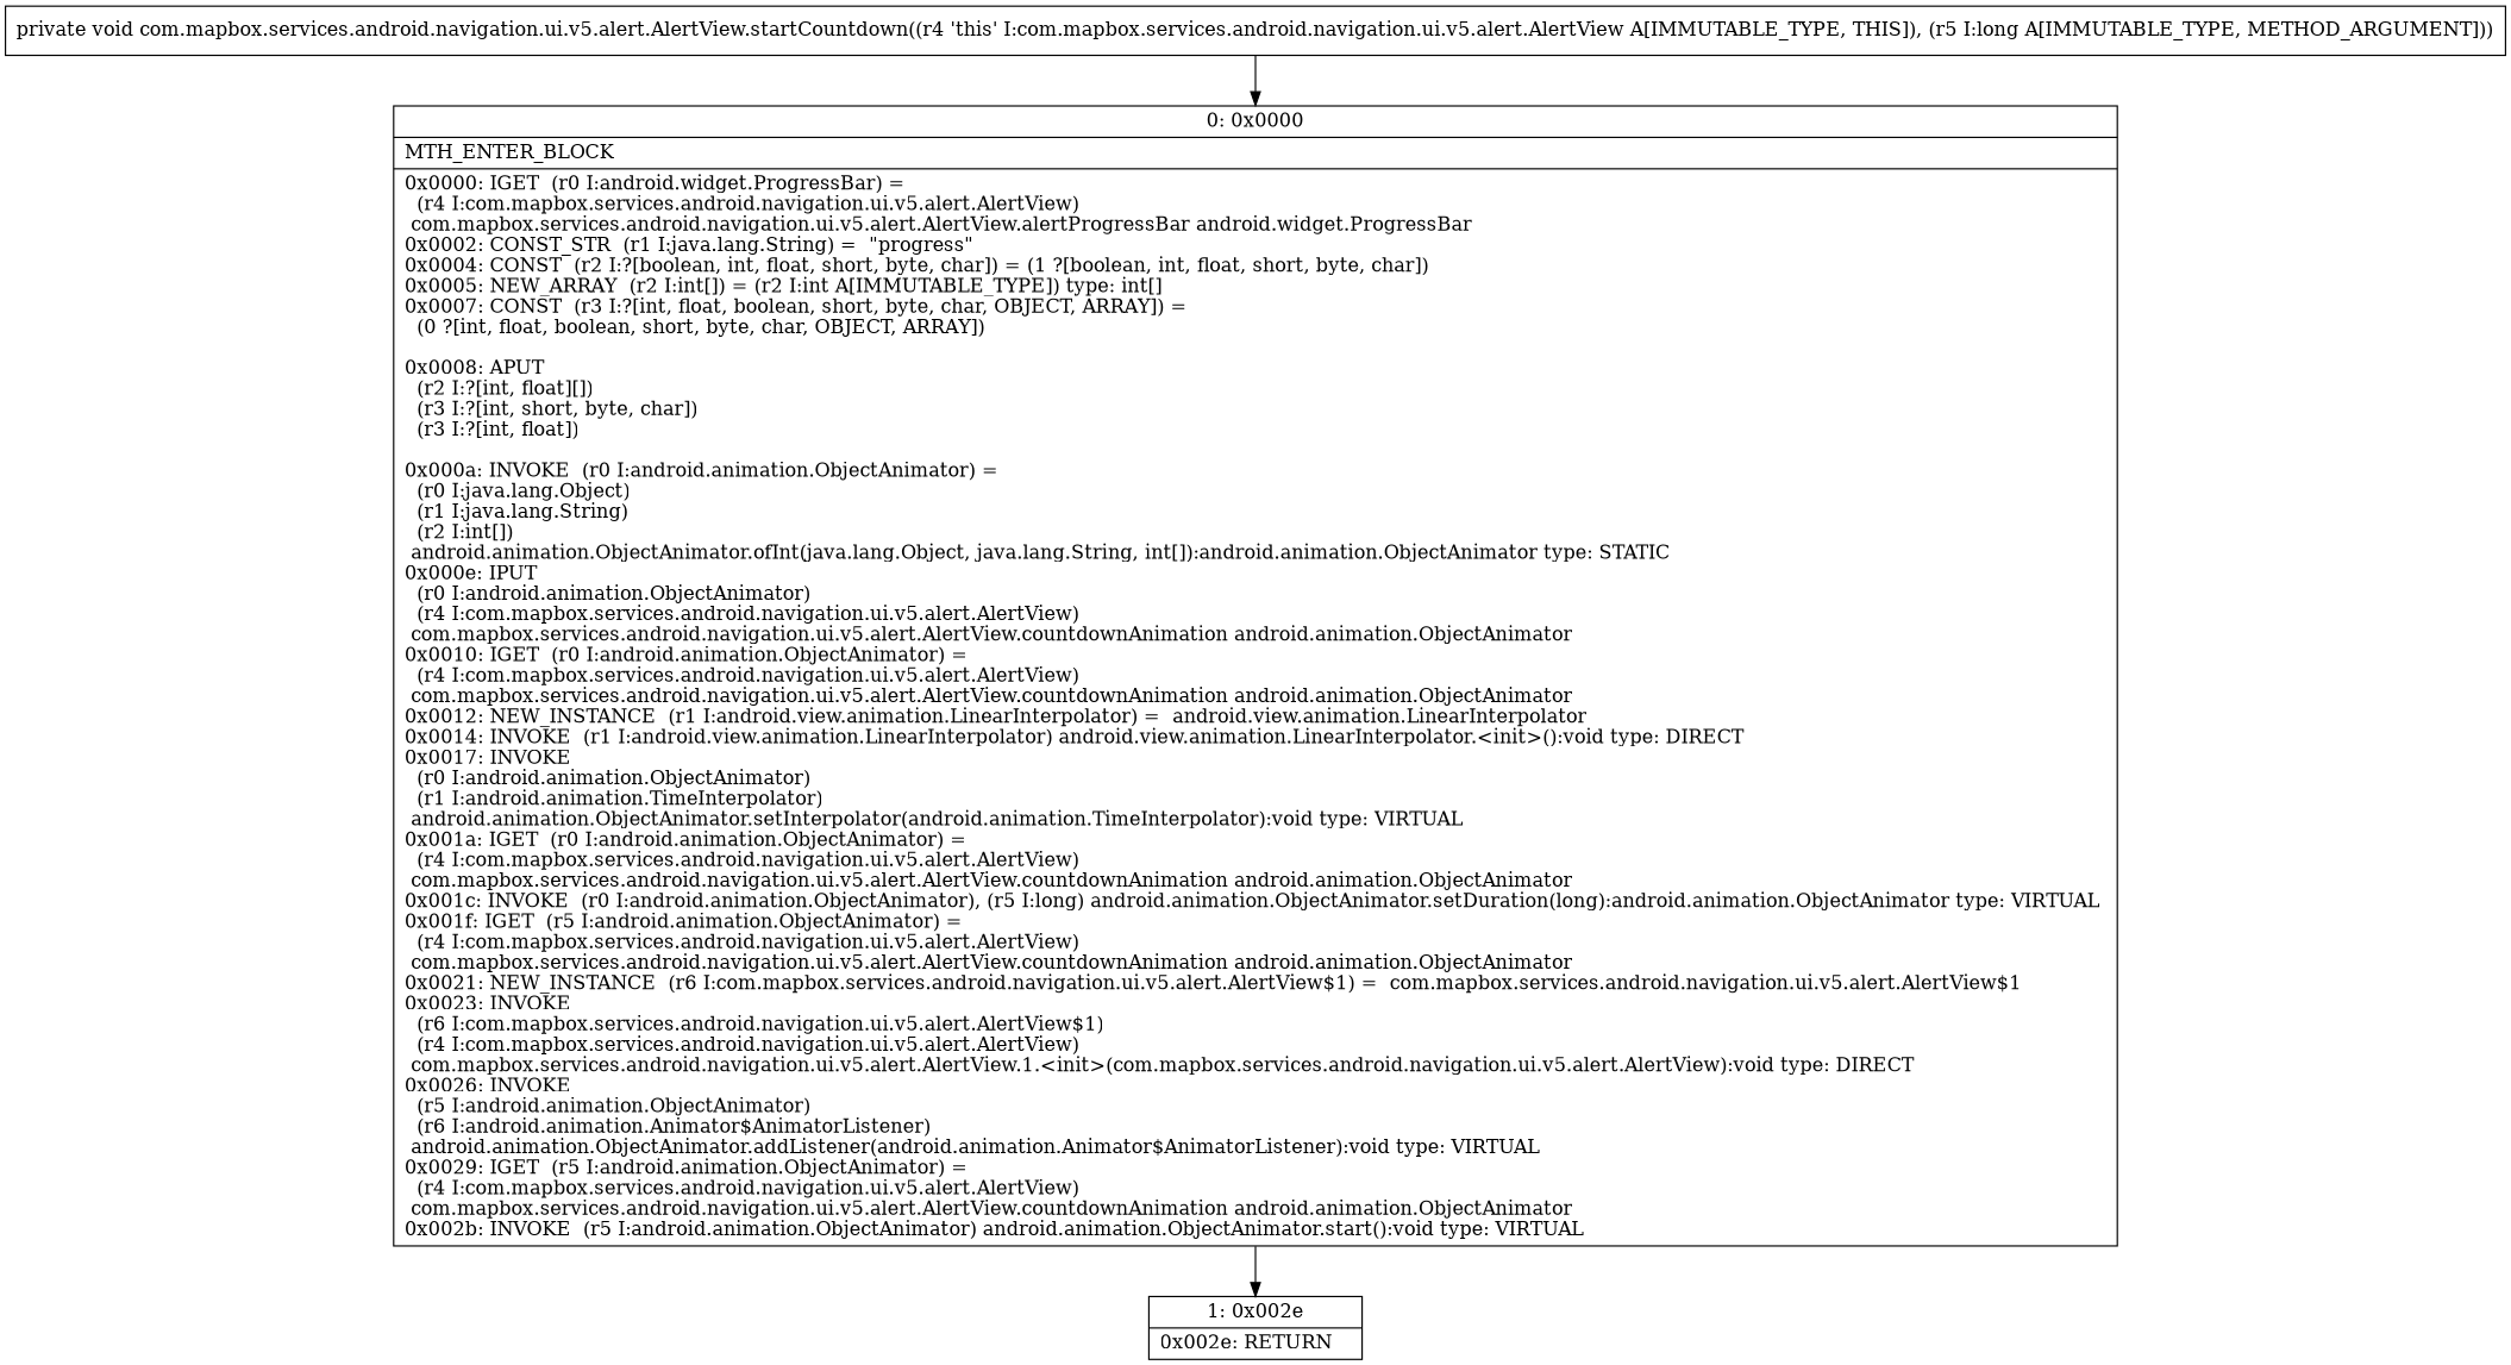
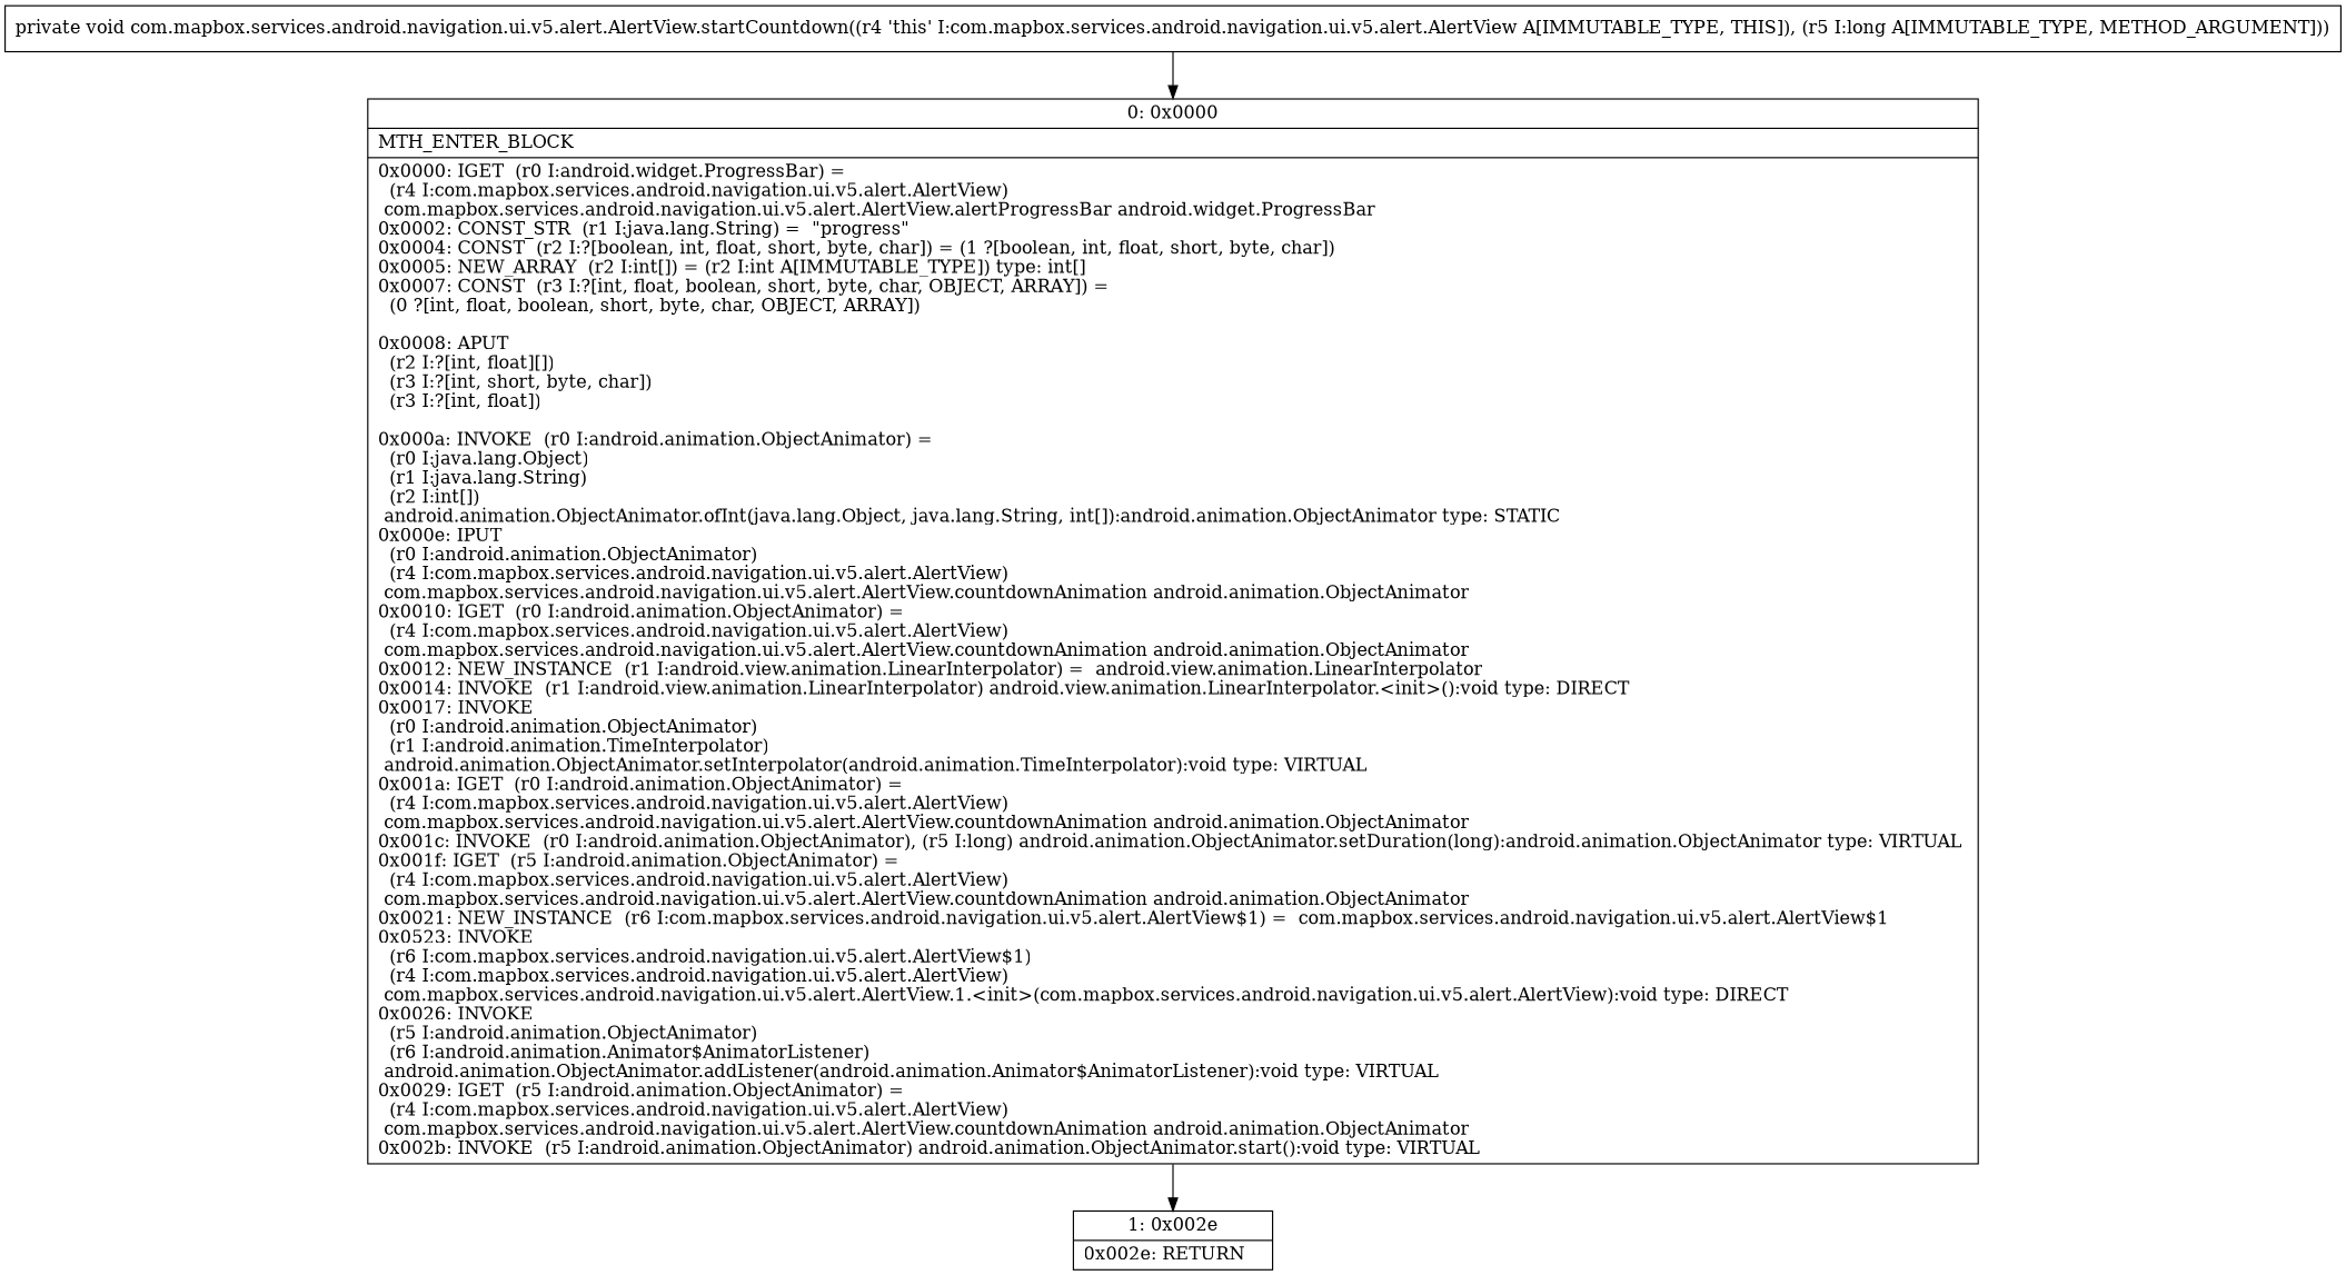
  digraph {
    node [shape=record]
-   n1 [label="{0\:\ 0x0000|MTH_ENTER_BLOCK\l|0x0000: IGET  (r0 I:android.widget.ProgressBar) = \l  (r4 I:com.mapbox.services.android.navigation.ui.v5.alert.AlertView)\l com.mapbox.services.android.navigation.ui.v5.alert.AlertView.alertProgressBar android.widget.ProgressBar \l0x0002: CONST_STR  (r1 I:java.lang.String) =  \"progress\" \l0x0004: CONST  (r2 I:?[boolean, int, float, short, byte, char]) = (1 ?[boolean, int, float, short, byte, char]) \l0x0005: NEW_ARRAY  (r2 I:int[]) = (r2 I:int A[IMMUTABLE_TYPE]) type: int[] \l0x0007: CONST  (r3 I:?[int, float, boolean, short, byte, char, OBJECT, ARRAY]) = \l  (0 ?[int, float, boolean, short, byte, char, OBJECT, ARRAY])\l \l0x0008: APUT  \l  (r2 I:?[int, float][])\l  (r3 I:?[int, short, byte, char])\l  (r3 I:?[int, float])\l \l0x000a: INVOKE  (r0 I:android.animation.ObjectAnimator) = \l  (r0 I:java.lang.Object)\l  (r1 I:java.lang.String)\l  (r2 I:int[])\l android.animation.ObjectAnimator.ofInt(java.lang.Object, java.lang.String, int[]):android.animation.ObjectAnimator type: STATIC \l0x000e: IPUT  \l  (r0 I:android.animation.ObjectAnimator)\l  (r4 I:com.mapbox.services.android.navigation.ui.v5.alert.AlertView)\l com.mapbox.services.android.navigation.ui.v5.alert.AlertView.countdownAnimation android.animation.ObjectAnimator \l0x0010: IGET  (r0 I:android.animation.ObjectAnimator) = \l  (r4 I:com.mapbox.services.android.navigation.ui.v5.alert.AlertView)\l com.mapbox.services.android.navigation.ui.v5.alert.AlertView.countdownAnimation android.animation.ObjectAnimator \l0x0012: NEW_INSTANCE  (r1 I:android.view.animation.LinearInterpolator) =  android.view.animation.LinearInterpolator \l0x0014: INVOKE  (r1 I:android.view.animation.LinearInterpolator) android.view.animation.LinearInterpolator.\<init\>():void type: DIRECT \l0x0017: INVOKE  \l  (r0 I:android.animation.ObjectAnimator)\l  (r1 I:android.animation.TimeInterpolator)\l android.animation.ObjectAnimator.setInterpolator(android.animation.TimeInterpolator):void type: VIRTUAL \l0x001a: IGET  (r0 I:android.animation.ObjectAnimator) = \l  (r4 I:com.mapbox.services.android.navigation.ui.v5.alert.AlertView)\l com.mapbox.services.android.navigation.ui.v5.alert.AlertView.countdownAnimation android.animation.ObjectAnimator \l0x001c: INVOKE  (r0 I:android.animation.ObjectAnimator), (r5 I:long) android.animation.ObjectAnimator.setDuration(long):android.animation.ObjectAnimator type: VIRTUAL \l0x001f: IGET  (r5 I:android.animation.ObjectAnimator) = \l  (r4 I:com.mapbox.services.android.navigation.ui.v5.alert.AlertView)\l com.mapbox.services.android.navigation.ui.v5.alert.AlertView.countdownAnimation android.animation.ObjectAnimator \l0x0021: NEW_INSTANCE  (r6 I:com.mapbox.services.android.navigation.ui.v5.alert.AlertView$1) =  com.mapbox.services.android.navigation.ui.v5.alert.AlertView$1 \l0x0023: INVOKE  \l  (r6 I:com.mapbox.services.android.navigation.ui.v5.alert.AlertView$1)\l  (r4 I:com.mapbox.services.android.navigation.ui.v5.alert.AlertView)\l com.mapbox.services.android.navigation.ui.v5.alert.AlertView.1.\<init\>(com.mapbox.services.android.navigation.ui.v5.alert.AlertView):void type: DIRECT \l0x0026: INVOKE  \l  (r5 I:android.animation.ObjectAnimator)\l  (r6 I:android.animation.Animator$AnimatorListener)\l android.animation.ObjectAnimator.addListener(android.animation.Animator$AnimatorListener):void type: VIRTUAL \l0x0029: IGET  (r5 I:android.animation.ObjectAnimator) = \l  (r4 I:com.mapbox.services.android.navigation.ui.v5.alert.AlertView)\l com.mapbox.services.android.navigation.ui.v5.alert.AlertView.countdownAnimation android.animation.ObjectAnimator \l0x002b: INVOKE  (r5 I:android.animation.ObjectAnimator) android.animation.ObjectAnimator.start():void type: VIRTUAL \l}"]
+   n1 [label="{0\:\ 0x0000|MTH_ENTER_BLOCK\l|0x0000: IGET  (r0 I:android.widget.ProgressBar) = \l  (r4 I:com.mapbox.services.android.navigation.ui.v5.alert.AlertView)\l com.mapbox.services.android.navigation.ui.v5.alert.AlertView.alertProgressBar android.widget.ProgressBar \l0x0002: CONST_STR  (r1 I:java.lang.String) =  \"progress\" \l0x0004: CONST  (r2 I:?[boolean, int, float, short, byte, char]) = (1 ?[boolean, int, float, short, byte, char]) \l0x0005: NEW_ARRAY  (r2 I:int[]) = (r2 I:int A[IMMUTABLE_TYPE]) type: int[] \l0x0007: CONST  (r3 I:?[int, float, boolean, short, byte, char, OBJECT, ARRAY]) = \l  (0 ?[int, float, boolean, short, byte, char, OBJECT, ARRAY])\l \l0x0008: APUT  \l  (r2 I:?[int, float][])\l  (r3 I:?[int, short, byte, char])\l  (r3 I:?[int, float])\l \l0x000a: INVOKE  (r0 I:android.animation.ObjectAnimator) = \l  (r0 I:java.lang.Object)\l  (r1 I:java.lang.String)\l  (r2 I:int[])\l android.animation.ObjectAnimator.ofInt(java.lang.Object, java.lang.String, int[]):android.animation.ObjectAnimator type: STATIC \l0x000e: IPUT  \l  (r0 I:android.animation.ObjectAnimator)\l  (r4 I:com.mapbox.services.android.navigation.ui.v5.alert.AlertView)\l com.mapbox.services.android.navigation.ui.v5.alert.AlertView.countdownAnimation android.animation.ObjectAnimator \l0x0010: IGET  (r0 I:android.animation.ObjectAnimator) = \l  (r4 I:com.mapbox.services.android.navigation.ui.v5.alert.AlertView)\l com.mapbox.services.android.navigation.ui.v5.alert.AlertView.countdownAnimation android.animation.ObjectAnimator \l0x0012: NEW_INSTANCE  (r1 I:android.view.animation.LinearInterpolator) =  android.view.animation.LinearInterpolator \l0x0014: INVOKE  (r1 I:android.view.animation.LinearInterpolator) android.view.animation.LinearInterpolator.\<init\>():void type: DIRECT \l0x0017: INVOKE  \l  (r0 I:android.animation.ObjectAnimator)\l  (r1 I:android.animation.TimeInterpolator)\l android.animation.ObjectAnimator.setInterpolator(android.animation.TimeInterpolator):void type: VIRTUAL \l0x001a: IGET  (r0 I:android.animation.ObjectAnimator) = \l  (r4 I:com.mapbox.services.android.navigation.ui.v5.alert.AlertView)\l com.mapbox.services.android.navigation.ui.v5.alert.AlertView.countdownAnimation android.animation.ObjectAnimator \l0x001c: INVOKE  (r0 I:android.animation.ObjectAnimator), (r5 I:long) android.animation.ObjectAnimator.setDuration(long):android.animation.ObjectAnimator type: VIRTUAL \l0x001f: IGET  (r5 I:android.animation.ObjectAnimator) = \l  (r4 I:com.mapbox.services.android.navigation.ui.v5.alert.AlertView)\l com.mapbox.services.android.navigation.ui.v5.alert.AlertView.countdownAnimation android.animation.ObjectAnimator \l0x0021: NEW_INSTANCE  (r6 I:com.mapbox.services.android.navigation.ui.v5.alert.AlertView$1) =  com.mapbox.services.android.navigation.ui.v5.alert.AlertView$1 \l0x0523: INVOKE  \l  (r6 I:com.mapbox.services.android.navigation.ui.v5.alert.AlertView$1)\l  (r4 I:com.mapbox.services.android.navigation.ui.v5.alert.AlertView)\l com.mapbox.services.android.navigation.ui.v5.alert.AlertView.1.\<init\>(com.mapbox.services.android.navigation.ui.v5.alert.AlertView):void type: DIRECT \l0x0026: INVOKE  \l  (r5 I:android.animation.ObjectAnimator)\l  (r6 I:android.animation.Animator$AnimatorListener)\l android.animation.ObjectAnimator.addListener(android.animation.Animator$AnimatorListener):void type: VIRTUAL \l0x0029: IGET  (r5 I:android.animation.ObjectAnimator) = \l  (r4 I:com.mapbox.services.android.navigation.ui.v5.alert.AlertView)\l com.mapbox.services.android.navigation.ui.v5.alert.AlertView.countdownAnimation android.animation.ObjectAnimator \l0x002b: INVOKE  (r5 I:android.animation.ObjectAnimator) android.animation.ObjectAnimator.start():void type: VIRTUAL \l}"]
    n2 [label="{1\:\ 0x002e|0x002e: RETURN   \l}"]
    n3 [label="{private void com.mapbox.services.android.navigation.ui.v5.alert.AlertView.startCountdown((r4 'this' I:com.mapbox.services.android.navigation.ui.v5.alert.AlertView A[IMMUTABLE_TYPE, THIS]), (r5 I:long A[IMMUTABLE_TYPE, METHOD_ARGUMENT])) }"]
    n1 -> n2
    n3 -> n1
  }
